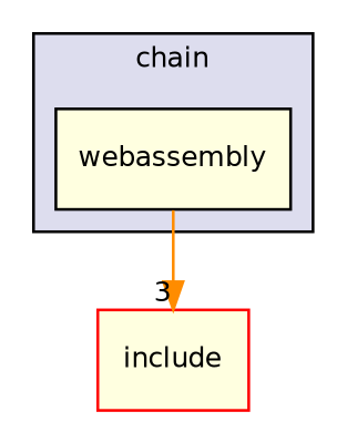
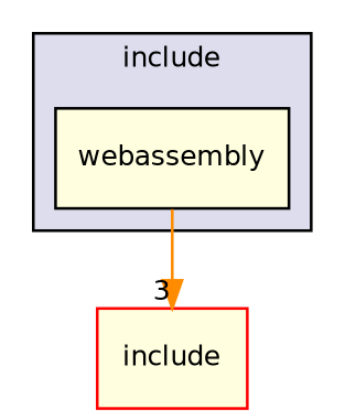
  digraph {
    compound=true
    node [fillcolor=lightyellow fontname=Helvetica fontsize=10 shape=box style=filled]
    n1 [label=webassembly pencolor=black]
    n2 [color=red label=include]
    subgraph cluster_1 {
      bgcolor="#ddddee"
      fontname=Helvetica
      fontsize=10
-     label=chain
+     label=include
      pencolor=black
      n1
    }
    n1 -> n2 [headlabel=3 labeldistance=1.5 labelfontname=Helvetica labelfontsize=10 color=darkorange]
  }
